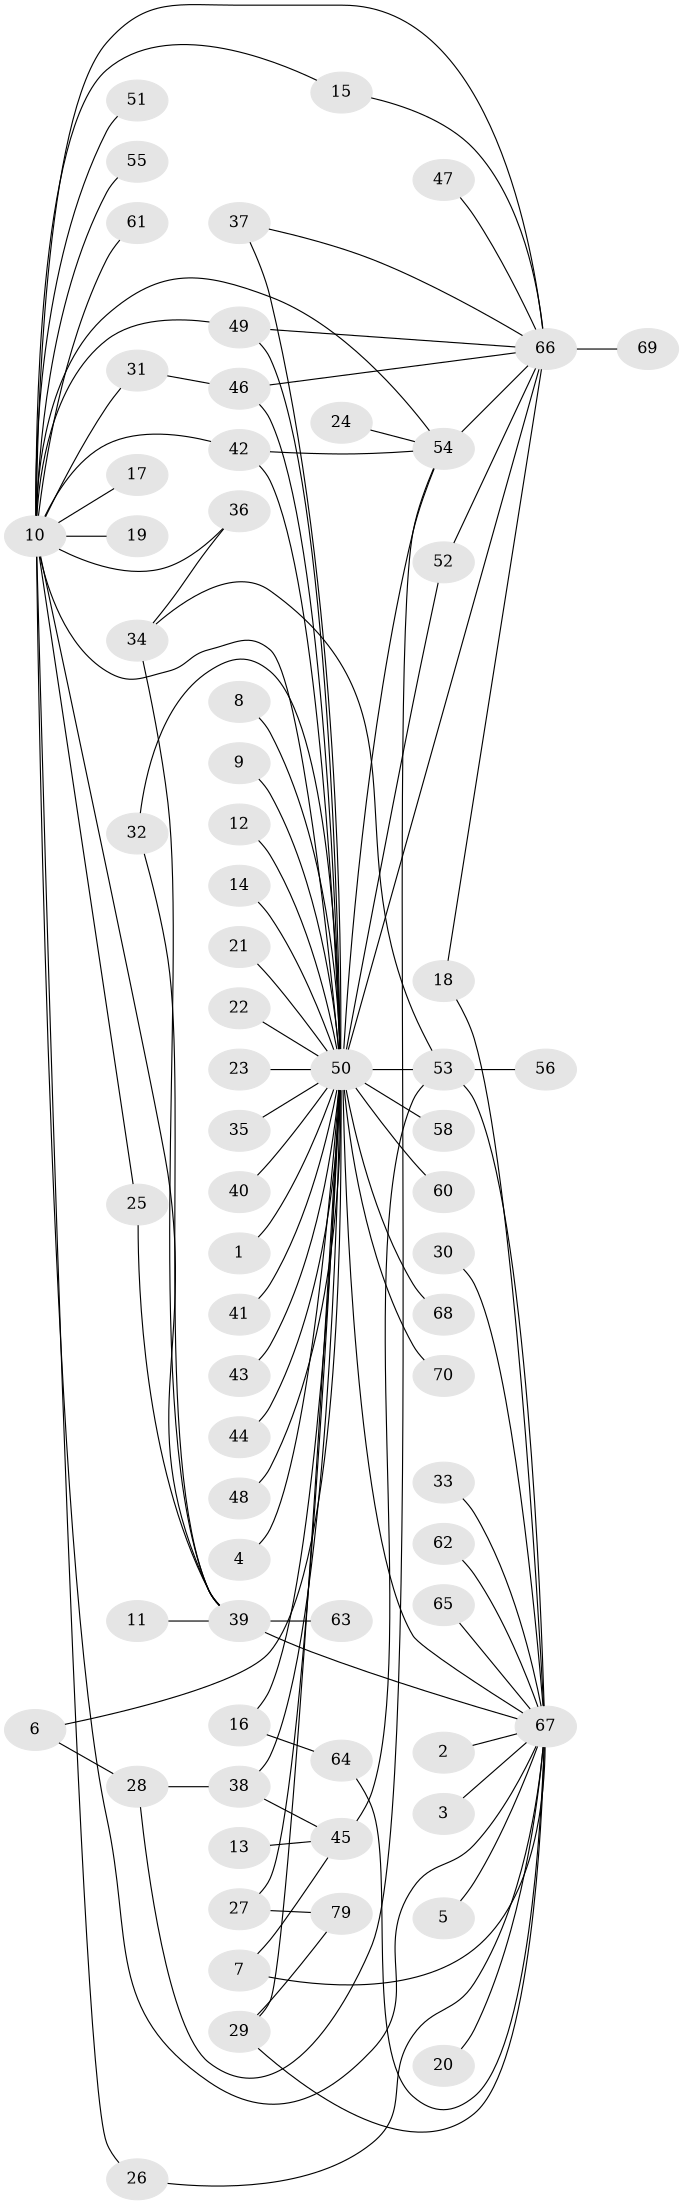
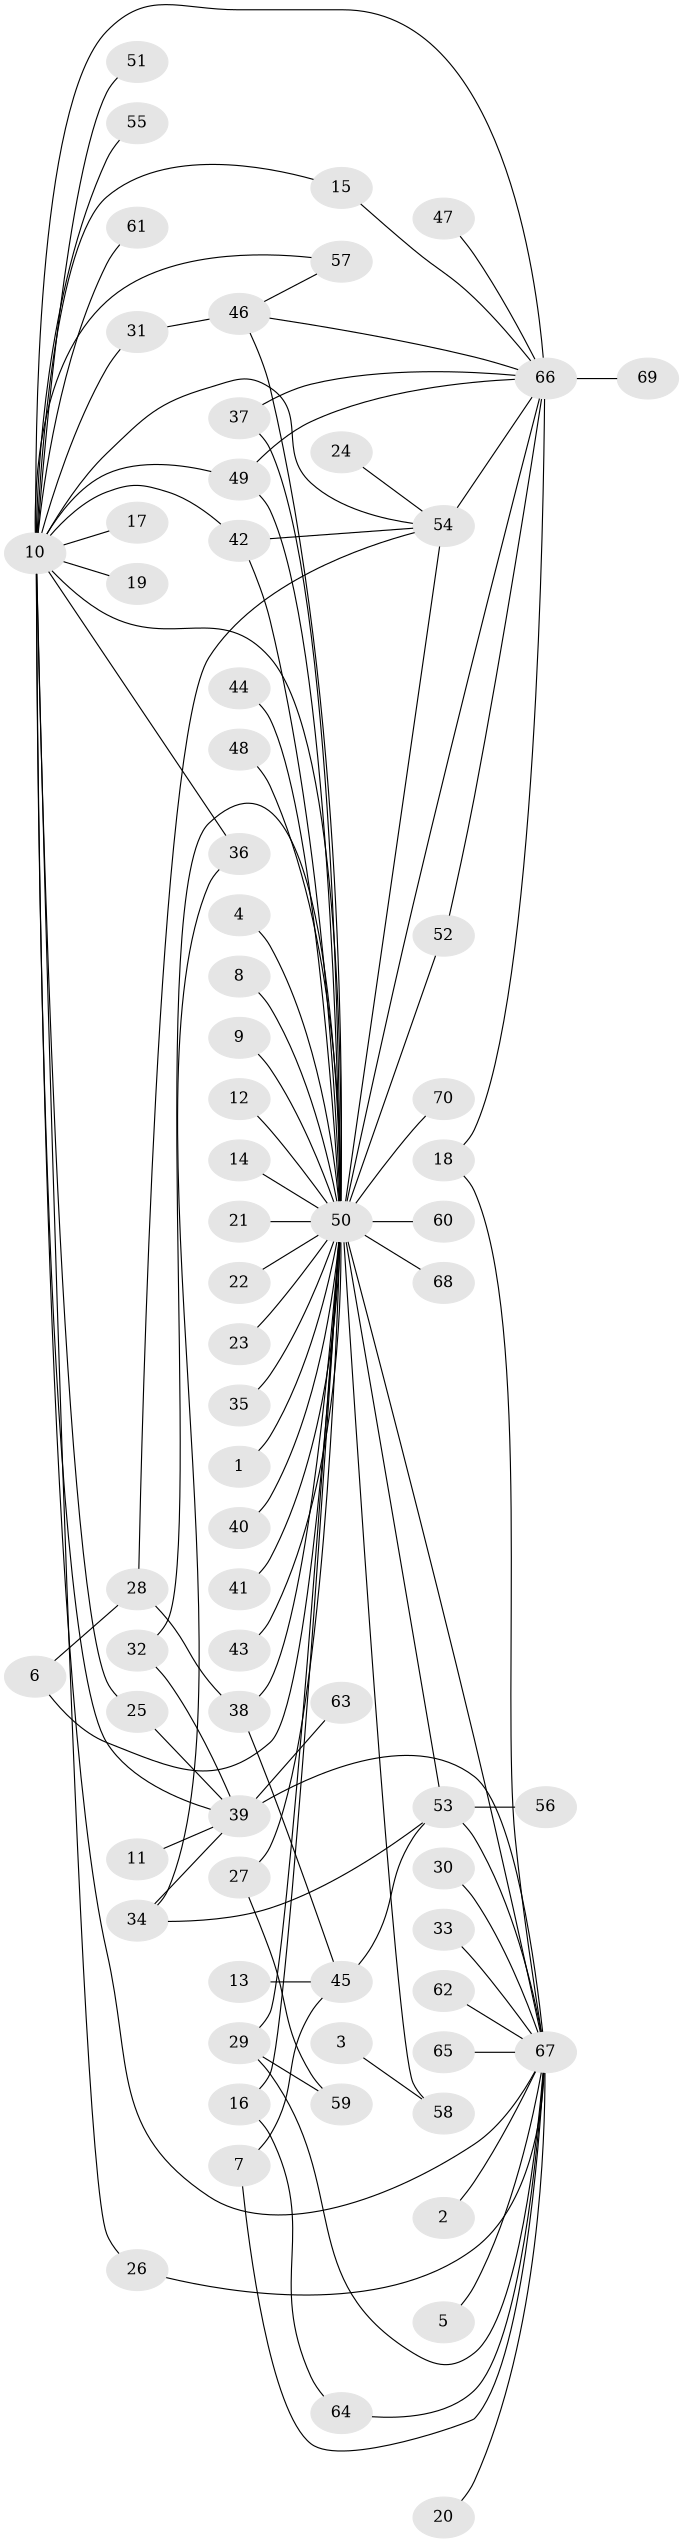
  graph {
    rankdir=LR
    node [color=gray90 style=filled]
    edge [weight=1.0]
    1
    50
    67
    54
    66
    53
    52
    58
    60
    68
    70
    2
    3
    4
    5
    6
    28
    38
    7
    45
    8
    9
    10
    15
    17
    19
    25
    26
    31
    36
    39
    42
    49
    51
    55
+   57
    61
    46
    63
    69
    11
    12
    13
    14
    16
    64
    56
    18
    20
    21
    22
    23
    24
    27
-   59 [label=79]
+   59
    29
    30
    32
    33
    34
    35
    37
    40
    41
    43
    44
    47
    48
    62
    65
    1 -- 50
    50 -- 67 [weight=3.0]
    50 -- 54
    50 -- 66
    50 -- 53 [weight=3.0]
    50 -- 52
    50 -- 58
    50 -- 60
    50 -- 68
    50 -- 70
    54 -- 66
    66 -- 69
    53 -- 67
    53 -- 56
    52 -- 66
    2 -- 67
-   3 -- 67
+   3 -- 58
    4 -- 50
    5 -- 67
    6 -- 50
    6 -- 28
    28 -- 54
    28 -- 38
    38 -- 50
    38 -- 45
    7 -- 67
    7 -- 45
    45 -- 53
    8 -- 50
    9 -- 50 [weight=2.0]
    10 -- 50 [weight=3.0]
    10 -- 67 [weight=2.0]
    10 -- 54
    10 -- 66
    10 -- 15
    10 -- 17
    10 -- 19
    10 -- 25
    10 -- 26 [weight=2.0]
    10 -- 31
    10 -- 36
    10 -- 39
    10 -- 42
    10 -- 49
    10 -- 51
    10 -- 55
+   10 -- 57
    10 -- 61
    15 -- 66
    25 -- 39
    26 -- 67
    31 -- 46
    39 -- 67
    39 -- 63
    42 -- 50
    42 -- 54
    49 -- 50
    49 -- 66
    46 -- 50
    46 -- 66
+   46 -- 57
    11 -- 39
    12 -- 50
    13 -- 45
    14 -- 50
    16 -- 50
    16 -- 64
    64 -- 67
    18 -- 67
    18 -- 66
    20 -- 67
    21 -- 50
    22 -- 50
    23 -- 50
    24 -- 54
    27 -- 50
    27 -- 59
    29 -- 50 [weight=2.0]
    29 -- 67
    29 -- 59
    30 -- 67
    32 -- 50
    32 -- 39
    33 -- 67
    34 -- 53
    34 -- 36
    34 -- 39
    35 -- 50
    37 -- 50 [weight=2.0]
    37 -- 66
    40 -- 50
    41 -- 50
    43 -- 50
    44 -- 50
    47 -- 66
    48 -- 50
    62 -- 67
    65 -- 67
  }
